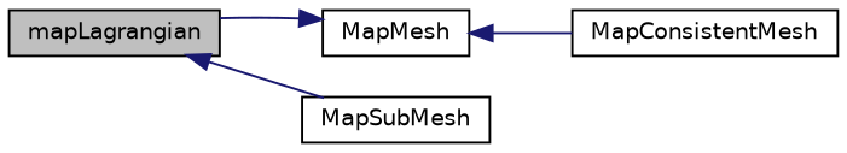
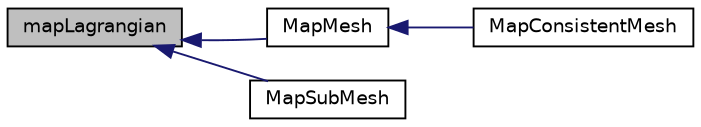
  digraph {
    rankdir=LR
    node [color=black fontname=Helvetica fontsize=10 shape=record]
    edge [color=midnightblue dir=back fontname=Helvetica fontsize=10 labelfontname=Helvetica labelfontsize=10 style=solid]
    n1 [fillcolor=grey75 fontcolor=black height=0.2 label=mapLagrangian style=filled width=0.4]
    n2 [height=0.2 label=MapMesh width=0.4]
    n3 [height=0.2 label=MapSubMesh width=0.4]
    n4 [height=0.2 label=MapConsistentMesh width=0.4]
-   n2 -> n1
+   n1 -> n2
    n1 -> n3
    n2 -> n4
  }
